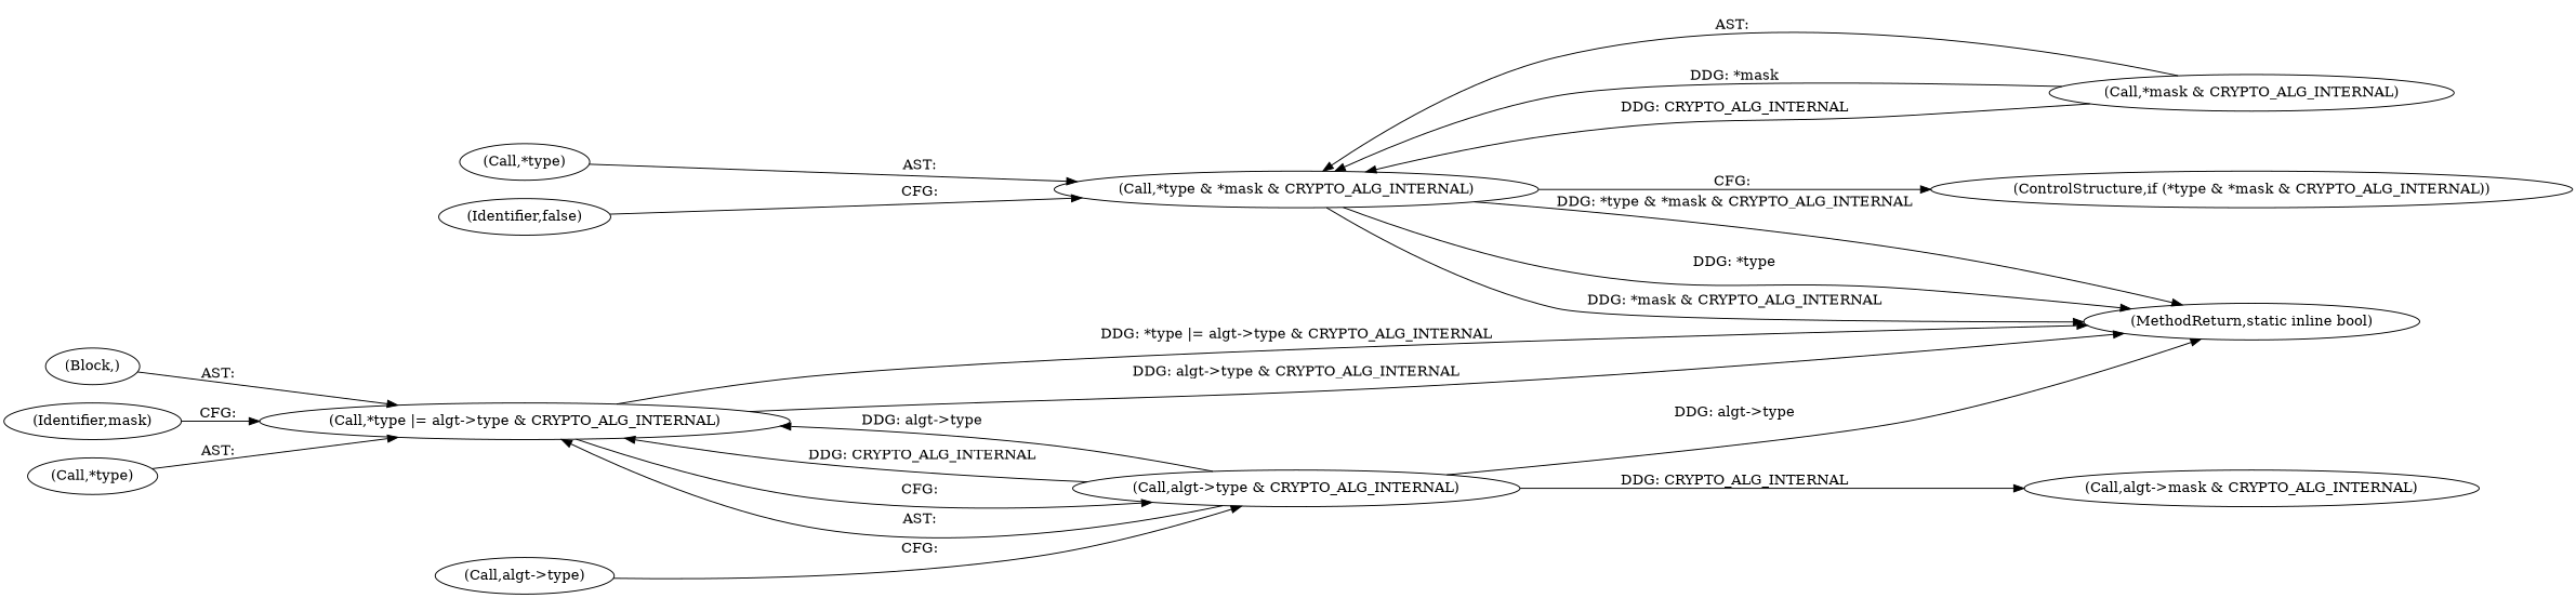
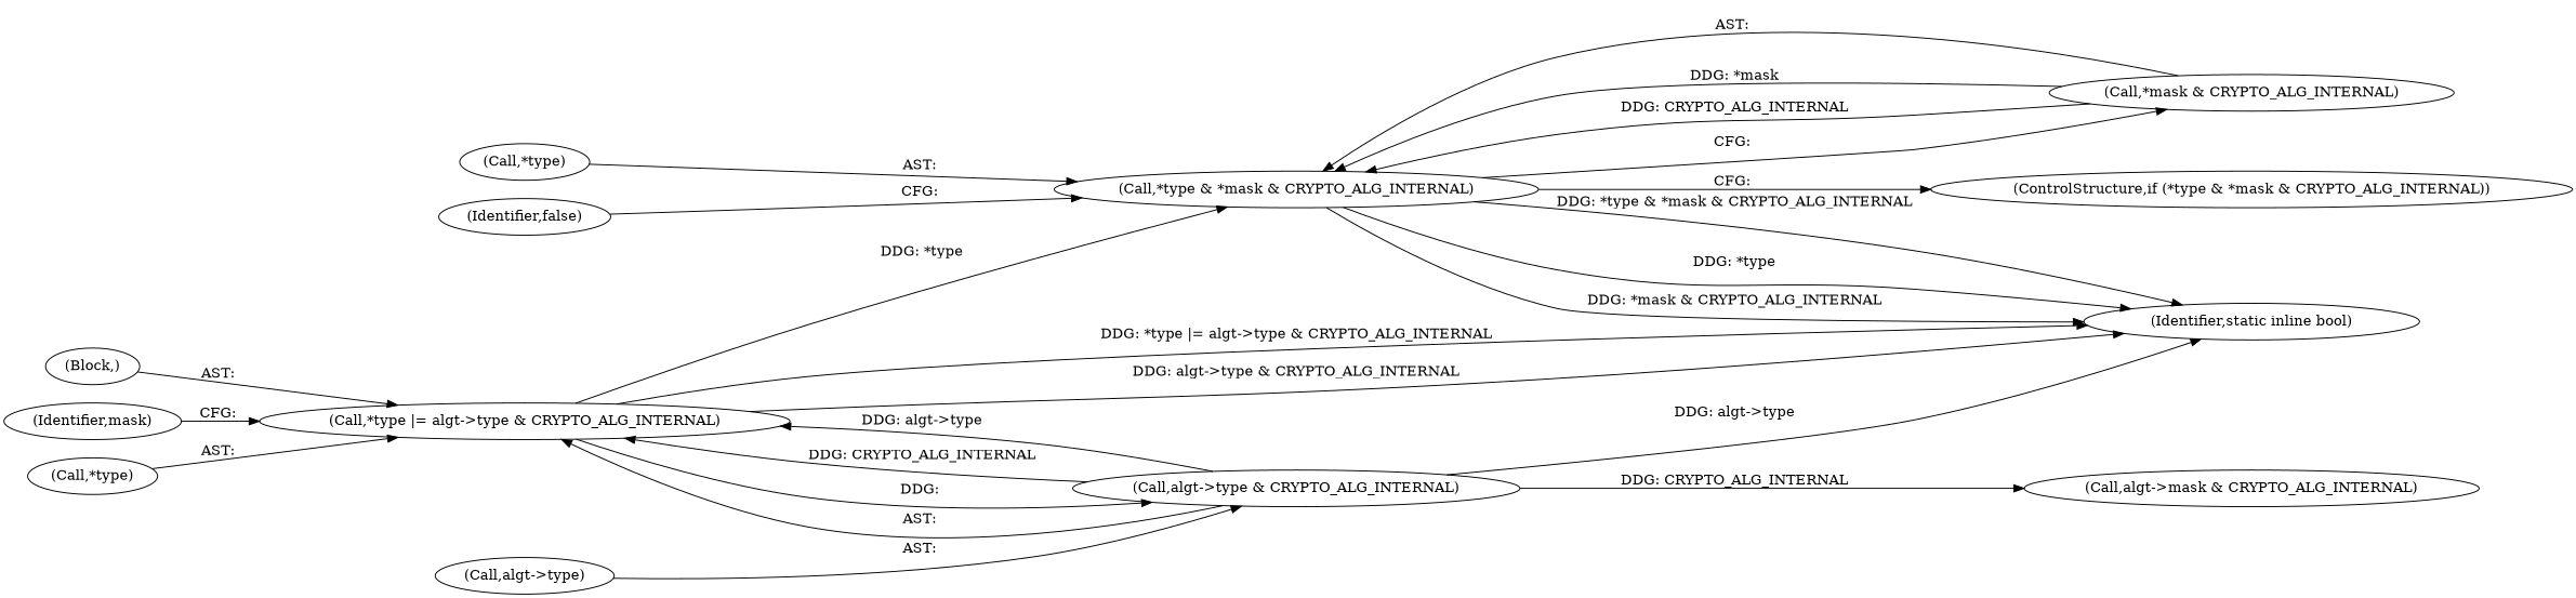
  digraph {
    rankdir=LR
    n1 [label="(Call,*type |= algt->type & CRYPTO_ALG_INTERNAL)"]
    n2 [label="(Call,algt->type & CRYPTO_ALG_INTERNAL)"]
    n3 [label="(Call,*type & *mask & CRYPTO_ALG_INTERNAL)"]
-   n4 [label="(MethodReturn,static inline bool)"]
+   n4 [label="(Identifier,static inline bool)"]
    n5 [label="(Call,algt->mask & CRYPTO_ALG_INTERNAL)"]
    n6 [label="(Call,*mask & CRYPTO_ALG_INTERNAL)"]
    n7 [label="(ControlStructure,if (*type & *mask & CRYPTO_ALG_INTERNAL))"]
    n8 [label="(Block,)"]
    n9 [label="(Identifier,mask)"]
    n10 [label="(Call,*type)"]
    n11 [label="(Identifier,false)"]
    n12 [label="(Call,*type)"]
    n13 [label="(Call,algt->type)"]
-   n1 -> n2 [label="CFG: "]
+   n1 -> n2 [label="DDG: "]
+   n1 -> n3 [label="DDG: *type"]
    n1 -> n4 [label="DDG: *type |= algt->type & CRYPTO_ALG_INTERNAL"]
    n1 -> n4 [label="DDG: algt->type & CRYPTO_ALG_INTERNAL"]
    n2 -> n1 [label="AST: "]
    n2 -> n1 [label="DDG: algt->type"]
    n2 -> n1 [label="DDG: CRYPTO_ALG_INTERNAL"]
    n2 -> n4 [label="DDG: algt->type"]
    n2 -> n5 [label="DDG: CRYPTO_ALG_INTERNAL"]
    n3 -> n4 [label="DDG: *type & *mask & CRYPTO_ALG_INTERNAL"]
    n3 -> n4 [label="DDG: *type"]
    n3 -> n4 [label="DDG: *mask & CRYPTO_ALG_INTERNAL"]
+   n3 -> n6 [label="CFG: "]
    n3 -> n7 [label="CFG: "]
    n6 -> n3 [label="AST: "]
    n6 -> n3 [label="DDG: *mask"]
    n6 -> n3 [label="DDG: CRYPTO_ALG_INTERNAL"]
    n8 -> n1 [label="AST: "]
    n9 -> n1 [label="CFG: "]
    n10 -> n3 [label="AST: "]
    n11 -> n3 [label="CFG: "]
    n12 -> n1 [label="AST: "]
-   n13 -> n2 [label="CFG: "]
+   n13 -> n2 [label="AST: "]
  }
